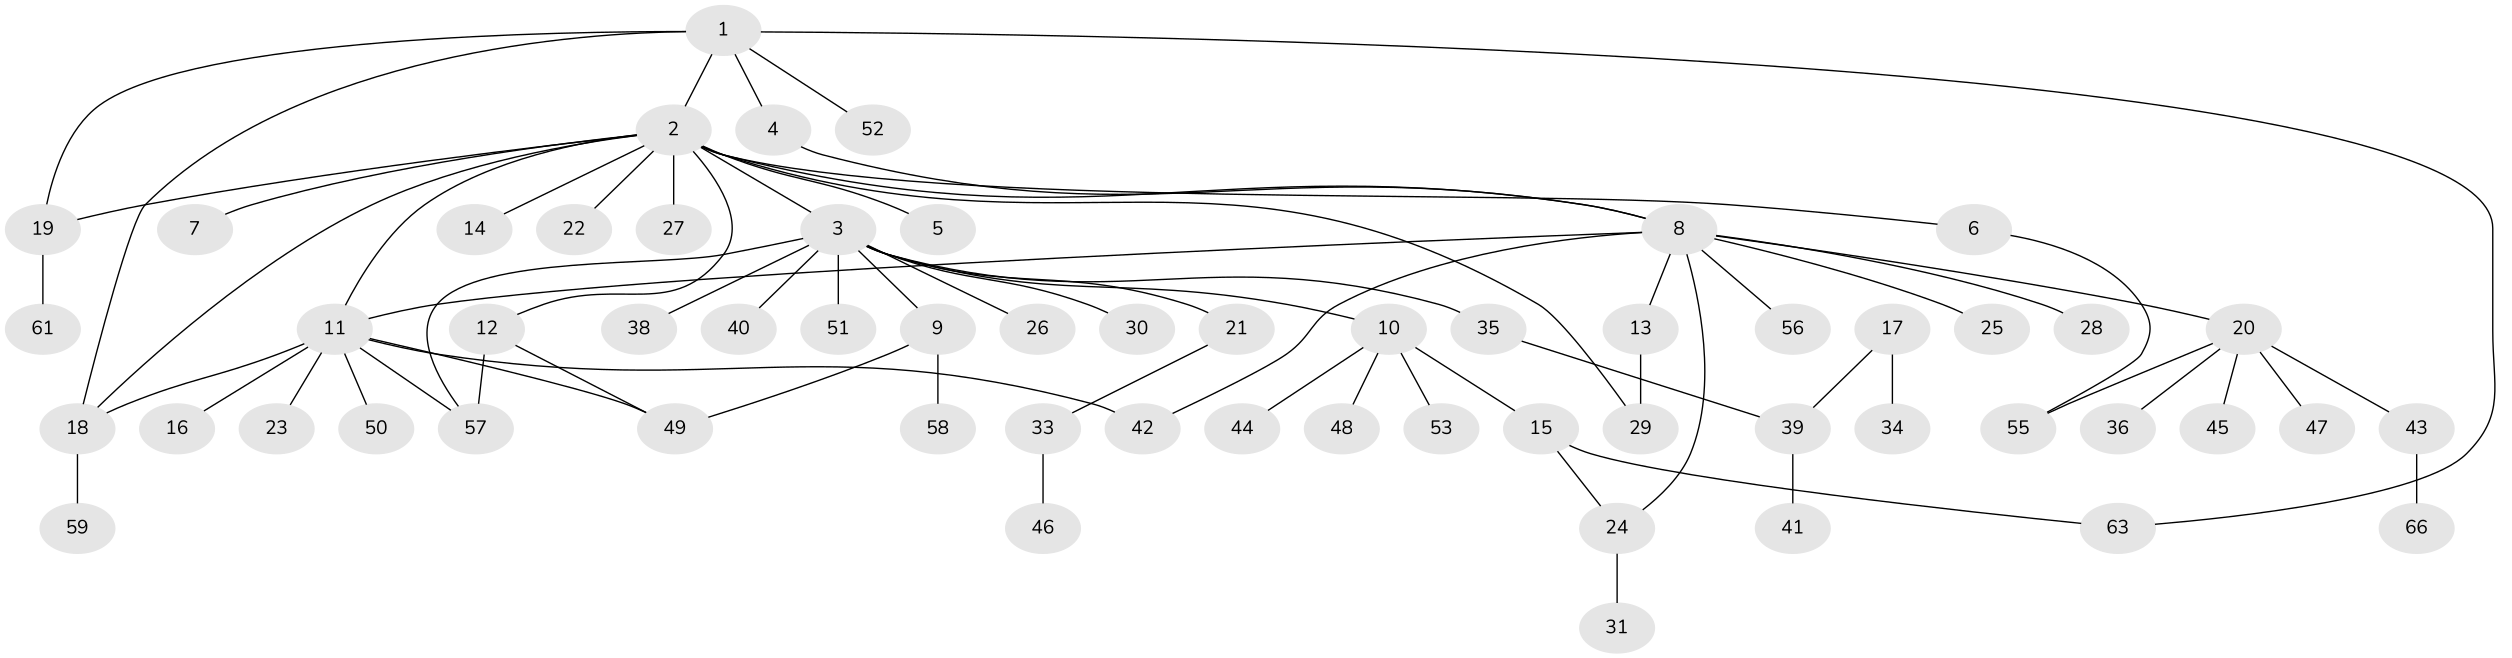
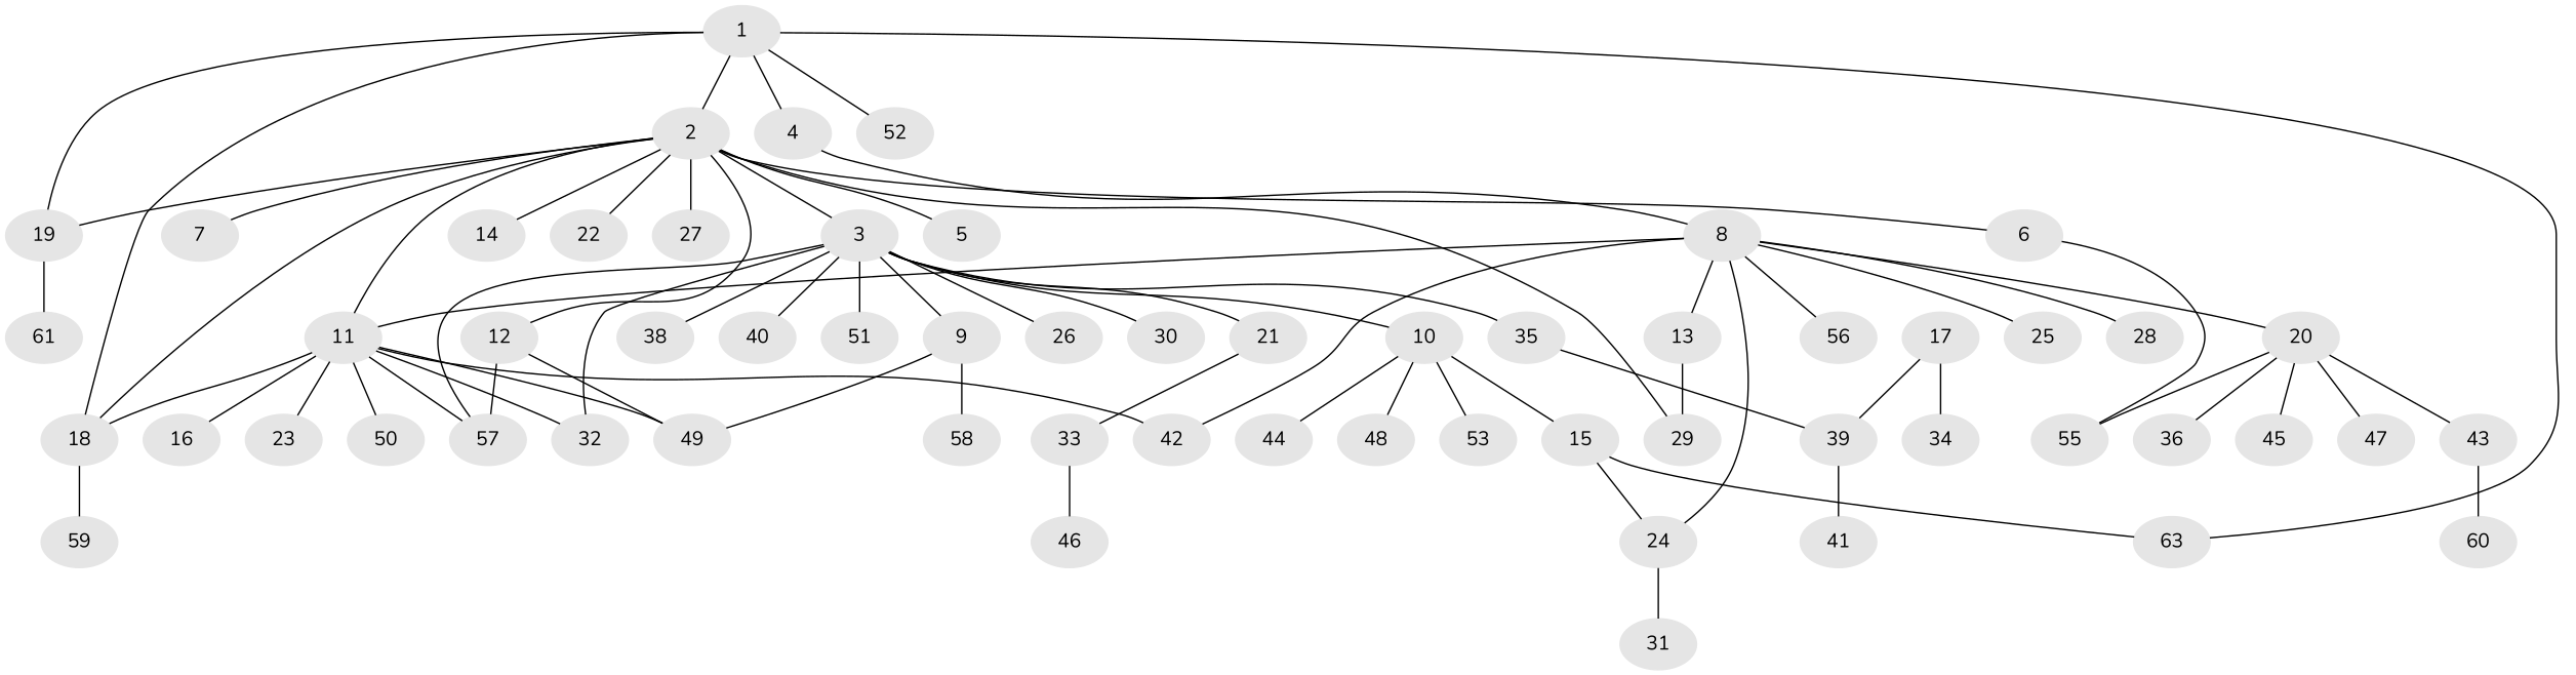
  graph {
    fontname=Nunito
    node [color=gray90 fontname=Nunito style=filled]
    edge [fontname=Nunito]
    1
    2
    4
    18
    19
    52
    n7 [label=63]
    3
    5
    6
    7
    8
    11
    12
    14
    22
    27
    29
    59
    61
    9
    10
    21
    26
    30
+   32
    35
    38
    40
    51
    57
    55
    13
    20
    24
    25
    28
    42
    56
    49
    16
    23
    50
    58
    15
    44
    48
    53
    33
    39
    36
    43
    45
    47
    31
    17
    34
    41
-   60 [label=66]
+   60
    46
    1 -- 2
    1 -- 4
    1 -- 18
    1 -- 19
    1 -- 52
    1 -- n7
    2 -- 18
    2 -- 19
    2 -- 3
    2 -- 5
    2 -- 6
    2 -- 7
-   2 -- 8
    2 -- 11
    2 -- 12
    2 -- 14
    2 -- 22
    2 -- 27
    2 -- 29
    4 -- 8
    18 -- 59
    19 -- 61
    3 -- 9
    3 -- 10
    3 -- 21
    3 -- 26
    3 -- 30
+   3 -- 32
    3 -- 35
    3 -- 38
    3 -- 40
    3 -- 51
    3 -- 57
    6 -- 55
    8 -- 11
    8 -- 13
    8 -- 20
    8 -- 24
    8 -- 25
    8 -- 28
    8 -- 42
    8 -- 56
    11 -- 18
+   11 -- 32
    11 -- 57
    11 -- 42
    11 -- 49
    11 -- 16
    11 -- 23
    11 -- 50
    12 -- 57
    12 -- 49
    9 -- 49
    9 -- 58
    10 -- 15
    10 -- 44
    10 -- 48
    10 -- 53
    21 -- 33
    35 -- 39
    13 -- 29
    20 -- 55
    20 -- 36
    20 -- 43
    20 -- 45
    20 -- 47
    24 -- 31
    15 -- n7
    15 -- 24
    33 -- 46
    39 -- 41
    43 -- 60
    17 -- 39
    17 -- 34
  }
